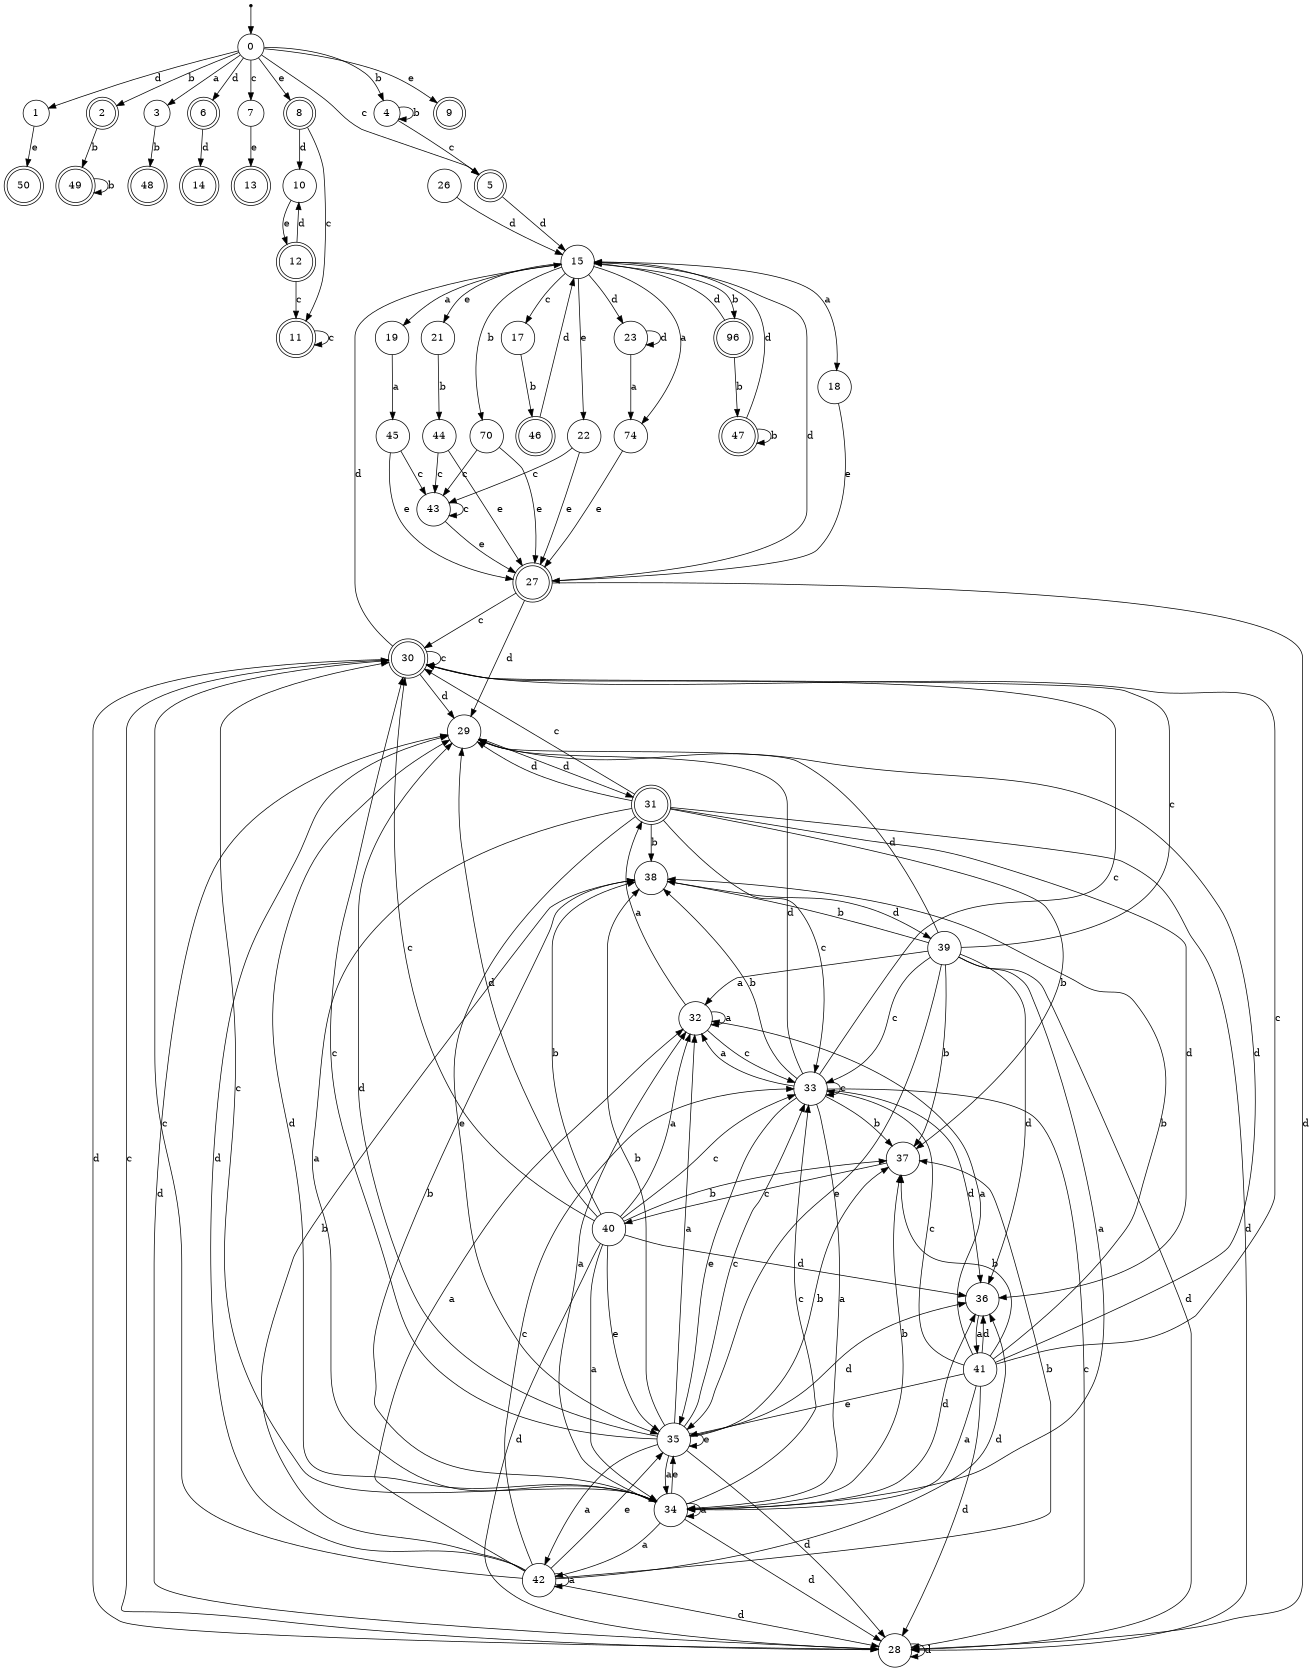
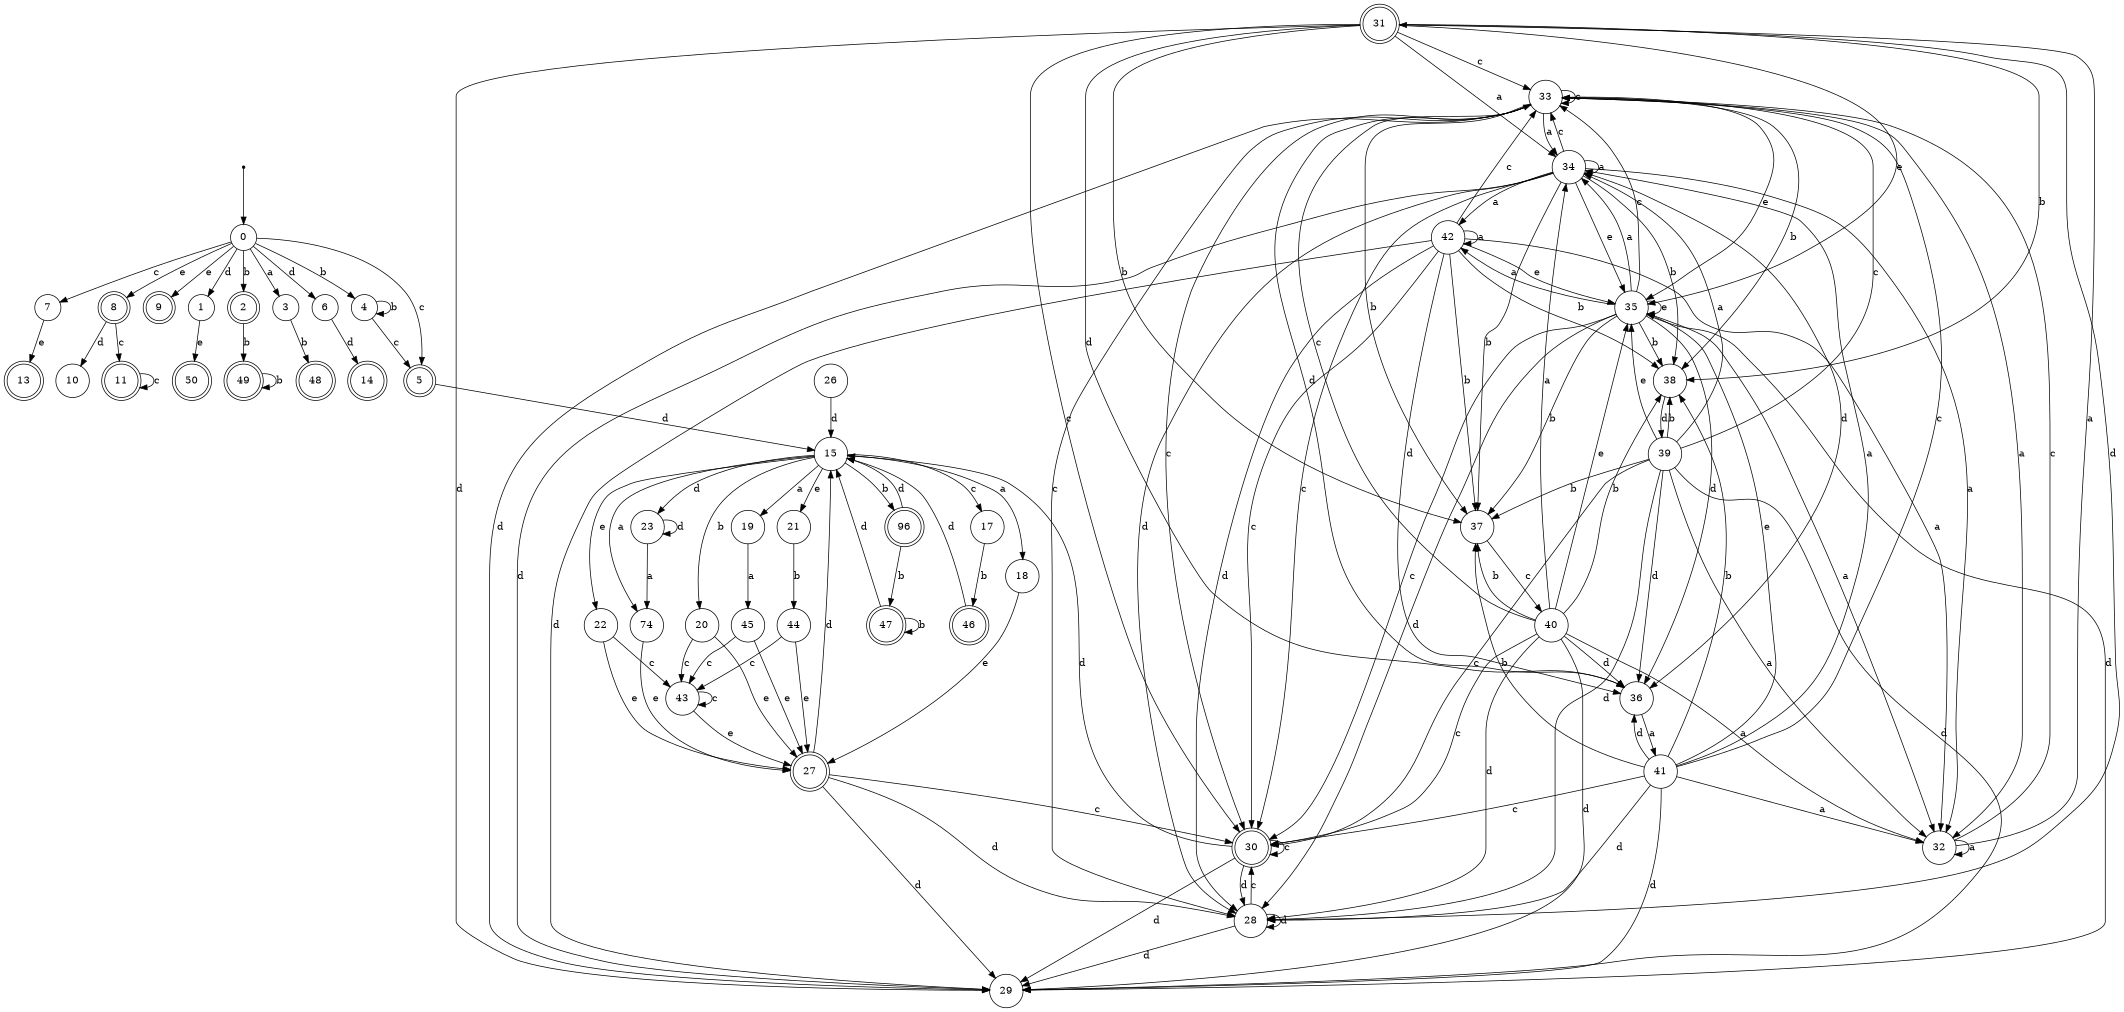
  digraph {
    rankdir=TB
    node [shape=circle]
    dummy0 [shape=point]
    0
    1
    2 [shape=doublecircle]
    3
    4
    5 [shape=doublecircle]
-   6 [shape=doublecircle]
+   6
    7
    8 [shape=doublecircle]
    9 [shape=doublecircle]
    50 [shape=doublecircle]
    49 [shape=doublecircle]
    48 [shape=doublecircle]
    15
    14 [shape=doublecircle]
    13 [shape=doublecircle]
    10
    11 [shape=doublecircle]
    n20 [label=96 shape=doublecircle]
    17
    18
    19
-   20 [label=70]
+   20
    21
    22
    23
    n28 [label=74]
-   12 [shape=doublecircle]
    47 [shape=doublecircle]
    46 [shape=doublecircle]
    27 [shape=doublecircle]
    45
    43
    44
    28
    29
    30 [shape=doublecircle]
    26
    31 [shape=doublecircle]
    33
    34
    35
    36
    37
    38
    32
    42
    41
    40
    39
    dummy0 -> 0
    0 -> 1 [label=d]
    0 -> 2 [label=b]
    0 -> 3 [label=a]
    0 -> 4 [label=b]
    0 -> 5 [label=c]
    0 -> 6 [label=d]
    0 -> 7 [label=c]
    0 -> 8 [label=e]
    0 -> 9 [label=e]
    1 -> 50 [label=e]
    2 -> 49 [label=b]
    3 -> 48 [label=b]
    4 -> 4 [label=b]
    4 -> 5 [label=c]
    5 -> 15 [label=d]
    6 -> 14 [label=d]
    7 -> 13 [label=e]
    8 -> 10 [label=d]
    8 -> 11 [label=c]
    49 -> 49 [label=b]
    15 -> n20 [label=b]
    15 -> 17 [label=c]
    15 -> 18 [label=a]
    15 -> 19 [label=a]
    15 -> 20 [label=b]
    15 -> 21 [label=e]
    15 -> 22 [label=e]
    15 -> 23 [label=d]
    15 -> n28 [label=a]
-   10 -> 12 [label=e]
    11 -> 11 [label=c]
    n20 -> 15 [label=d]
    n20 -> 47 [label=b]
    17 -> 46 [label=b]
    18 -> 27 [label=e]
    19 -> 45 [label=a]
    20 -> 27 [label=e]
    20 -> 43 [label=c]
    21 -> 44 [label=b]
    22 -> 27 [label=e]
    22 -> 43 [label=c]
    23 -> 23 [label=d]
    23 -> n28 [label=a]
    n28 -> 27 [label=e]
-   12 -> 10 [label=d]
-   12 -> 11 [label=c]
    47 -> 15 [label=d]
    47 -> 47 [label=b]
    46 -> 15 [label=d]
    27 -> 15 [label=d]
    27 -> 28 [label=d]
    27 -> 29 [label=d]
    27 -> 30 [label=c]
    45 -> 27 [label=e]
    45 -> 43 [label=c]
    43 -> 27 [label=e]
    43 -> 43 [label=c]
    44 -> 27 [label=e]
    44 -> 43 [label=c]
    28 -> 28 [label=d]
    28 -> 29 [label=d]
    28 -> 30 [label=c]
-   29 -> 31 [label=d]
    30 -> 15 [label=d]
    30 -> 28 [label=d]
    30 -> 29 [label=d]
    30 -> 30 [label=c]
    26 -> 15 [label=d]
    31 -> 28 [label=d]
    31 -> 29 [label=d]
    31 -> 30 [label=c]
    31 -> 33 [label=c]
    31 -> 34 [label=a]
    31 -> 35 [label=e]
    31 -> 36 [label=d]
    31 -> 37 [label=b]
    31 -> 38 [label=b]
    33 -> 28 [label=c]
    33 -> 29 [label=d]
    33 -> 30 [label=c]
    33 -> 33 [label=c]
    33 -> 34 [label=a]
    33 -> 35 [label=e]
    33 -> 36 [label=d]
    33 -> 37 [label=b]
    33 -> 38 [label=b]
    33 -> 32 [label=a]
    34 -> 28 [label=d]
    34 -> 29 [label=d]
    34 -> 30 [label=c]
    34 -> 33 [label=c]
    34 -> 34 [label=a]
    34 -> 35 [label=e]
    34 -> 36 [label=d]
    34 -> 37 [label=b]
    34 -> 38 [label=b]
    34 -> 32 [label=a]
    34 -> 42 [label=a]
    35 -> 28 [label=d]
    35 -> 29 [label=d]
    35 -> 30 [label=c]
    35 -> 33 [label=c]
    35 -> 34 [label=a]
    35 -> 35 [label=e]
    35 -> 36 [label=d]
    35 -> 37 [label=b]
    35 -> 38 [label=b]
    35 -> 32 [label=a]
    35 -> 42 [label=a]
    36 -> 41 [label=a]
    37 -> 40 [label=c]
    38 -> 39 [label=d]
    32 -> 31 [label=a]
    32 -> 33 [label=c]
    32 -> 32 [label=a]
    42 -> 28 [label=d]
    42 -> 29 [label=d]
    42 -> 30 [label=c]
    42 -> 33 [label=c]
    42 -> 35 [label=e]
    42 -> 36 [label=d]
    42 -> 37 [label=b]
    42 -> 38 [label=b]
    42 -> 32 [label=a]
    42 -> 42 [label=a]
    41 -> 28 [label=d]
    41 -> 29 [label=d]
    41 -> 30 [label=c]
    41 -> 33 [label=c]
    41 -> 34 [label=a]
    41 -> 35 [label=e]
    41 -> 36 [label=d]
    41 -> 37 [label=b]
    41 -> 38 [label=b]
    41 -> 32 [label=a]
    40 -> 28 [label=d]
    40 -> 29 [label=d]
    40 -> 30 [label=c]
    40 -> 33 [label=c]
    40 -> 34 [label=a]
    40 -> 35 [label=e]
    40 -> 36 [label=d]
    40 -> 37 [label=b]
    40 -> 38 [label=b]
    40 -> 32 [label=a]
    39 -> 28 [label=d]
    39 -> 29 [label=d]
    39 -> 30 [label=c]
    39 -> 33 [label=c]
    39 -> 34 [label=a]
    39 -> 35 [label=e]
    39 -> 36 [label=d]
    39 -> 37 [label=b]
    39 -> 38 [label=b]
    39 -> 32 [label=a]
  }
